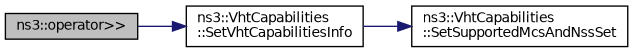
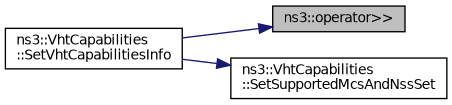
  digraph {
    rankdir=LR
    node [color=black fillcolor=white fontname=Helvetica fontsize=10 shape=record style=filled]
    edge [color=midnightblue fontname=Helvetica fontsize=10 labelfontname=Helvetica labelfontsize=10 style=solid]
    n1 [fillcolor=grey75 fontcolor=black height=0.2 label="ns3::operator\>\>" width=0.4]
    n2 [height=0.2 label="ns3::VhtCapabilities\l::SetVhtCapabilitiesInfo" width=0.4]
    n3 [height=0.2 label="ns3::VhtCapabilities\l::SetSupportedMcsAndNssSet" width=0.4]
-   n1 -> n2
+   n2 -> n1
    n2 -> n3
  }
